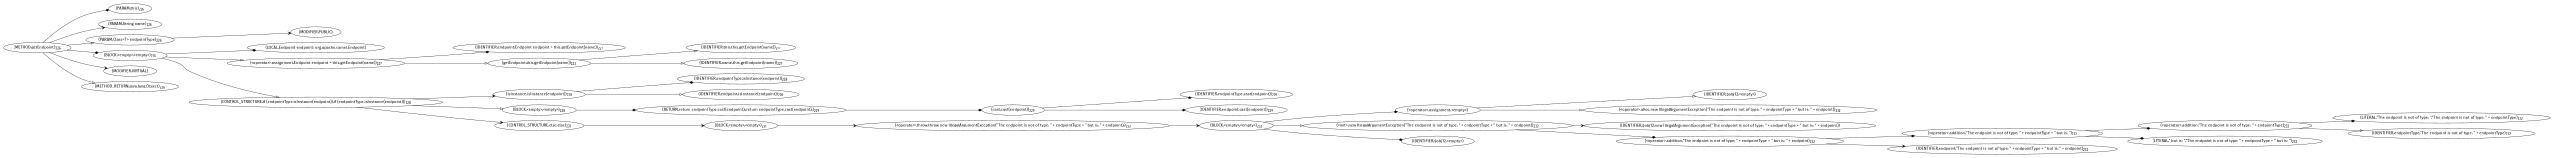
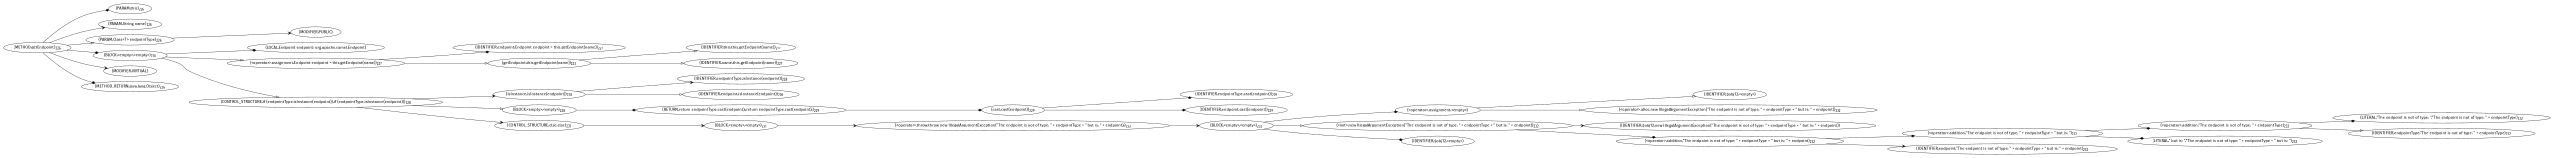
  digraph {
    fontname="Fira Sans"
    rankdir=LR
    node [fontname="Fira Sans"]
    edge [arrowhead=diamond fontname="Fira Sans"]
    n1 [label=<(METHOD,getEndpoint)<SUB>226</SUB>>]
    n2 [label=<(PARAM,this)<SUB>226</SUB>>]
    n3 [label=<(PARAM,String name)<SUB>226</SUB>>]
    n4 [label=<(PARAM,Class&lt;T&gt; endpointType)<SUB>226</SUB>>]
    n5 [label=<(BLOCK,&lt;empty&gt;,&lt;empty&gt;)<SUB>226</SUB>>]
    n6 [label=<(MODIFIER,VIRTUAL)>]
    n7 [label=<(METHOD_RETURN,java.lang.Object)<SUB>226</SUB>>]
    n8 [label=<(MODIFIER,PUBLIC)>]
    n9 [label=<(LOCAL,Endpoint endpoint: org.apache.camel.Endpoint)>]
    n10 [label=<(&lt;operator&gt;.assignment,Endpoint endpoint = this.getEndpoint(name))<SUB>227</SUB>>]
    n11 [label=<(CONTROL_STRUCTURE,if (endpointType.isInstance(endpoint)),if (endpointType.isInstance(endpoint)))<SUB>228</SUB>>]
    n12 [label=<(IDENTIFIER,endpoint,Endpoint endpoint = this.getEndpoint(name))<SUB>227</SUB>>]
    n13 [label=<(getEndpoint,this.getEndpoint(name))<SUB>223</SUB>>]
    n14 [label=<(isInstance,isInstance(endpoint))<SUB>228</SUB>>]
    n15 [label=<(BLOCK,&lt;empty&gt;,&lt;empty&gt;)<SUB>228</SUB>>]
    n16 [label=<(CONTROL_STRUCTURE,else,else)<SUB>231</SUB>>]
    n17 [label=<(IDENTIFIER,this,this.getEndpoint(name))<SUB>277</SUB>>]
    n18 [label=<(IDENTIFIER,name,this.getEndpoint(name))<SUB>227</SUB>>]
    n19 [label=<(IDENTIFIER,endpointType,isInstance(endpoint))<SUB>228</SUB>>]
    n20 [label=<(IDENTIFIER,endpoint,isInstance(endpoint))<SUB>228</SUB>>]
    n21 [label=<(RETURN,return endpointType.cast(endpoint);,return endpointType.cast(endpoint);)<SUB>229</SUB>>]
    n22 [label=<(BLOCK,&lt;empty&gt;,&lt;empty&gt;)<SUB>231</SUB>>]
    n23 [label=<(cast,cast(endpoint))<SUB>229</SUB>>]
    n24 [label=<(IDENTIFIER,endpointType,cast(endpoint))<SUB>229</SUB>>]
    n25 [label=<(IDENTIFIER,endpoint,cast(endpoint))<SUB>229</SUB>>]
    n26 [label=<(&lt;operator&gt;.throw,throw new IllegalArgumentException(&quot;The endpoint is not of type: &quot; + endpointType + &quot; but is: &quot; + endpoint);)<SUB>232</SUB>>]
    n27 [label=<(BLOCK,&lt;empty&gt;,&lt;empty&gt;)<SUB>232</SUB>>]
    n28 [label=<(&lt;operator&gt;.assignment,&lt;empty&gt;)>]
    n29 [label=<(&lt;init&gt;,new IllegalArgumentException(&quot;The endpoint is not of type: &quot; + endpointType + &quot; but is: &quot; + endpoint))<SUB>232</SUB>>]
    n30 [label=<(IDENTIFIER,$obj12,&lt;empty&gt;)>]
    n31 [label=<(IDENTIFIER,$obj12,&lt;empty&gt;)>]
    n32 [label=<(&lt;operator&gt;.alloc,new IllegalArgumentException(&quot;The endpoint is not of type: &quot; + endpointType + &quot; but is: &quot; + endpoint))<SUB>232</SUB>>]
    n33 [label=<(IDENTIFIER,$obj12,new IllegalArgumentException(&quot;The endpoint is not of type: &quot; + endpointType + &quot; but is: &quot; + endpoint))>]
    n34 [label=<(&lt;operator&gt;.addition,&quot;The endpoint is not of type: &quot; + endpointType + &quot; but is: &quot; + endpoint)<SUB>232</SUB>>]
    n35 [label=<(&lt;operator&gt;.addition,&quot;The endpoint is not of type: &quot; + endpointType + &quot; but is: &quot;)<SUB>232</SUB>>]
    n36 [label=<(IDENTIFIER,endpoint,&quot;The endpoint is not of type: &quot; + endpointType + &quot; but is: &quot; + endpoint)<SUB>232</SUB>>]
    n37 [label=<(&lt;operator&gt;.addition,&quot;The endpoint is not of type: &quot; + endpointType)<SUB>232</SUB>>]
    n38 [label=<(LITERAL,&quot; but is: &quot;,&quot;The endpoint is not of type: &quot; + endpointType + &quot; but is: &quot;)<SUB>232</SUB>>]
    n39 [label=<(LITERAL,&quot;The endpoint is not of type: &quot;,&quot;The endpoint is not of type: &quot; + endpointType)<SUB>232</SUB>>]
    n40 [label=<(IDENTIFIER,endpointType,&quot;The endpoint is not of type: &quot; + endpointType)<SUB>232</SUB>>]
    n1 -> n2
    n1 -> n3 [arrowhead=vee]
    n1 -> n4 [arrowhead=onormal]
    n1 -> n5
    n1 -> n6 [arrowhead=vee]
-   n1 -> n7 [arrowhead=onormal]
+   n1 -> n7
    n4 -> n8 [arrowhead=vee]
    n5 -> n9
    n5 -> n10 [arrowhead=onormal]
    n5 -> n11 [arrowhead=onormal]
    n10 -> n12
    n10 -> n13 [arrowhead=onormal]
    n11 -> n14 [arrowhead=vee]
    n11 -> n15 [arrowhead=onormal]
    n11 -> n16 [arrowhead=vee]
    n13 -> n17 [arrowhead=onormal]
    n13 -> n18 [arrowhead=onormal]
-   n14 -> n19
+   n14 -> n19 [arrowhead=vee]
    n14 -> n20 [arrowhead=onormal]
    n15 -> n21
    n16 -> n22 [arrowhead=vee]
    n21 -> n23
    n22 -> n26 [arrowhead=vee]
    n23 -> n24
    n23 -> n25
    n26 -> n27 [arrowhead=vee]
    n27 -> n28
    n27 -> n29 [arrowhead=onormal]
    n27 -> n30
    n28 -> n31 [arrowhead=onormal]
    n28 -> n32 [arrowhead=onormal]
    n29 -> n33 [arrowhead=vee]
    n29 -> n34
    n34 -> n35
    n34 -> n36 [arrowhead=vee]
    n35 -> n37
    n35 -> n38
    n37 -> n39
    n37 -> n40 [arrowhead=onormal]
  }
